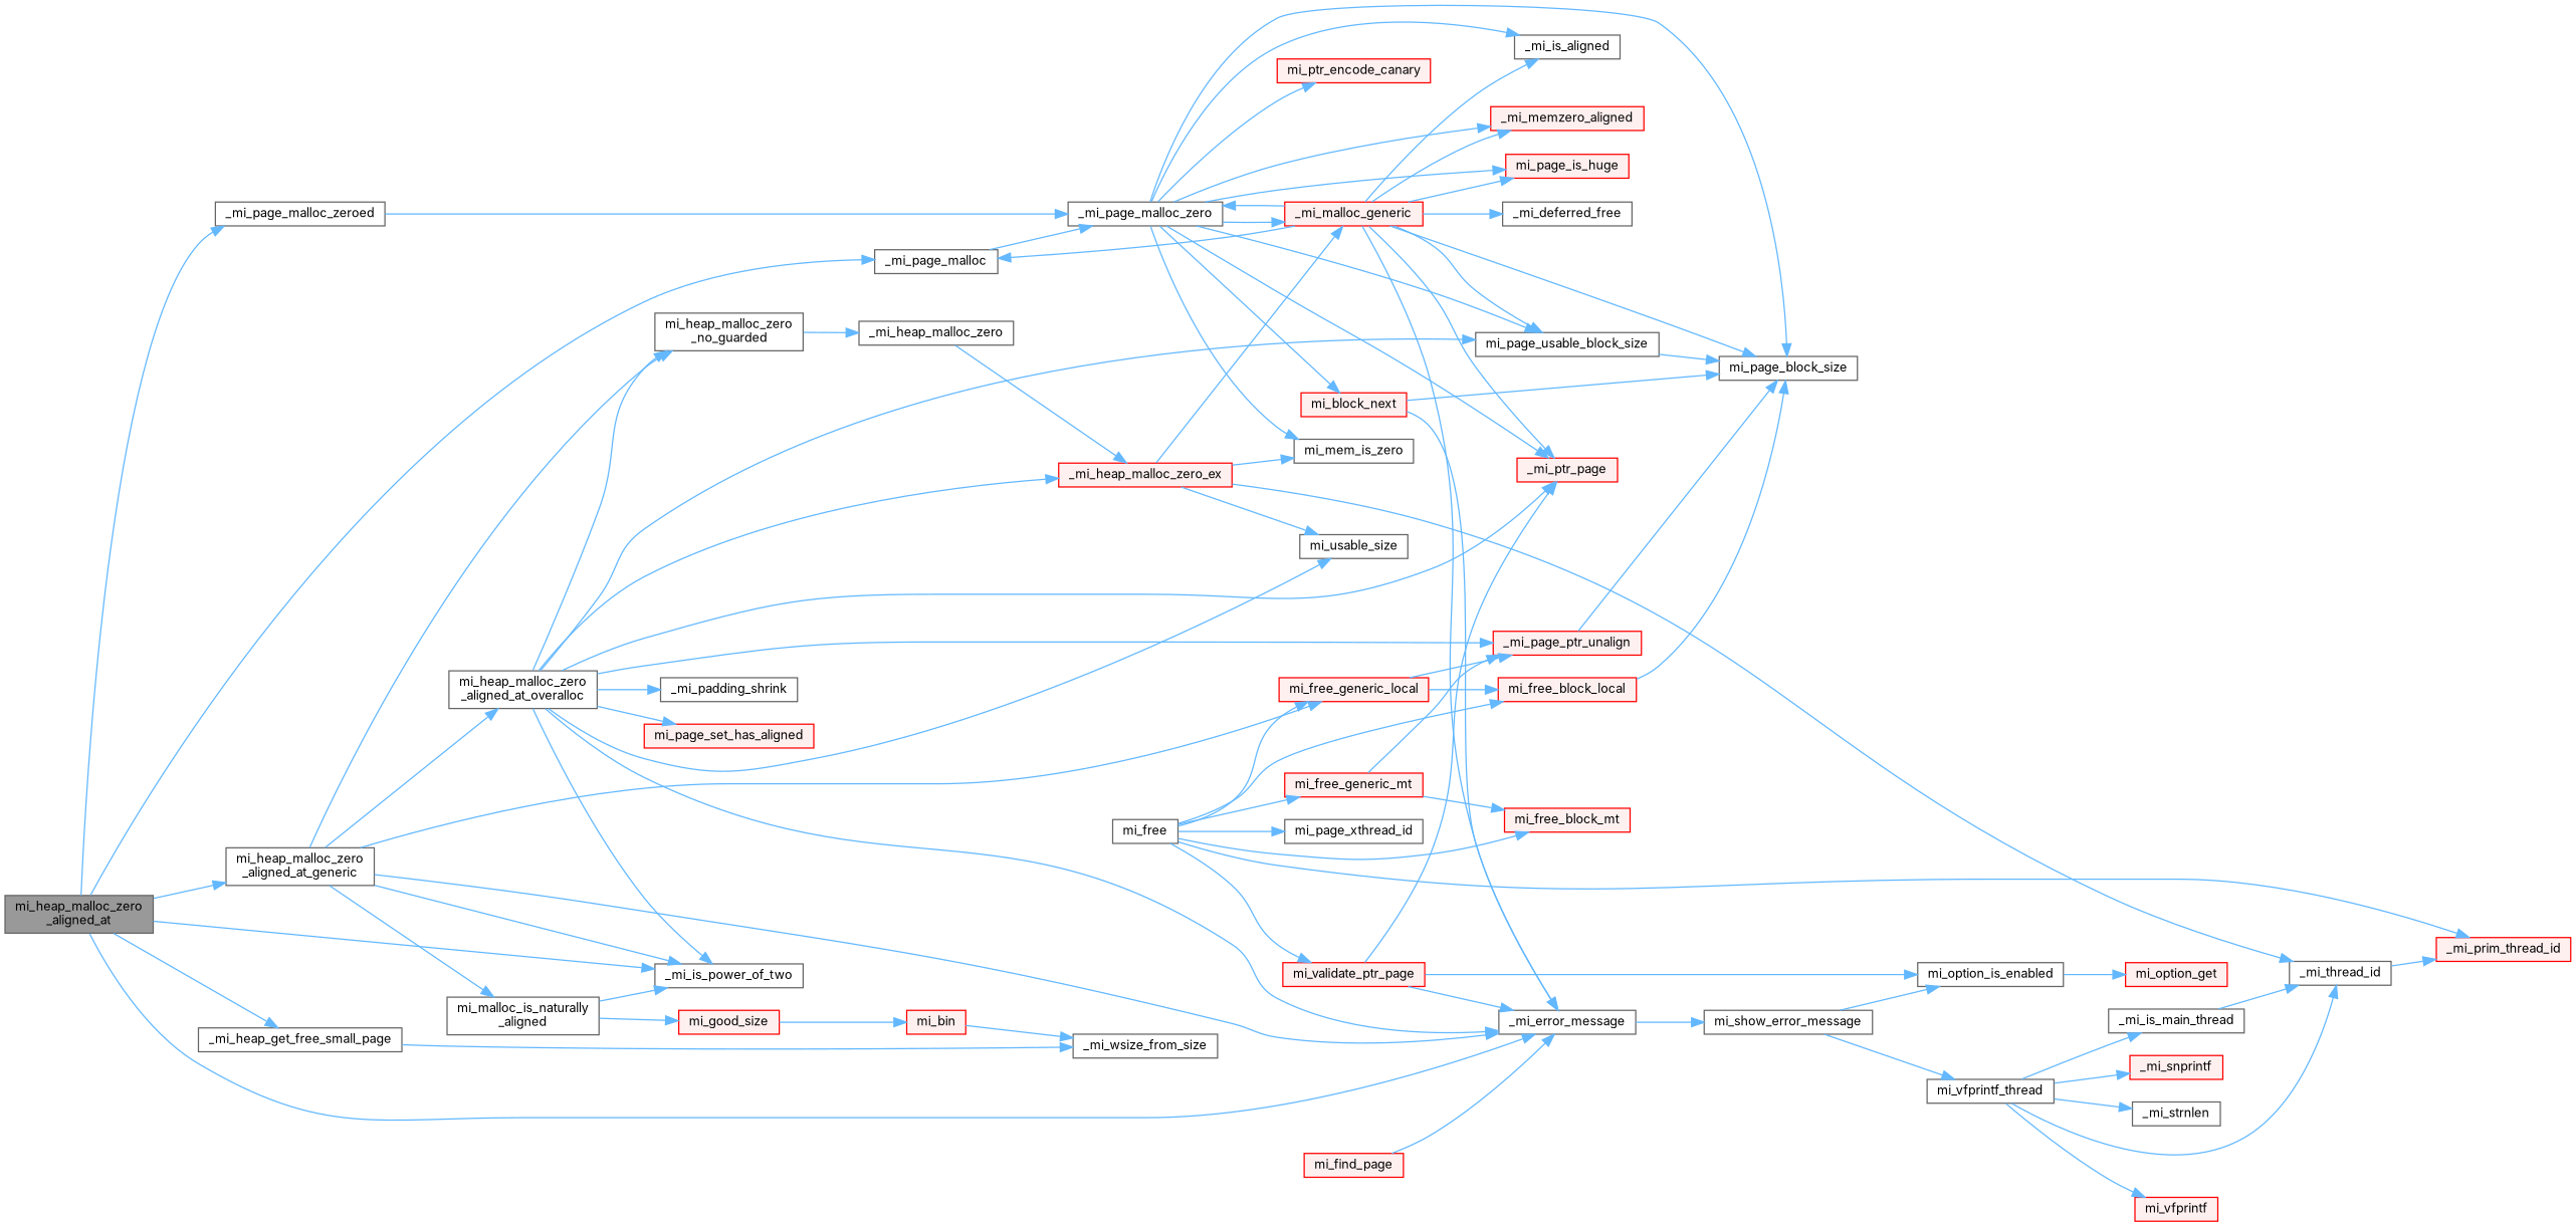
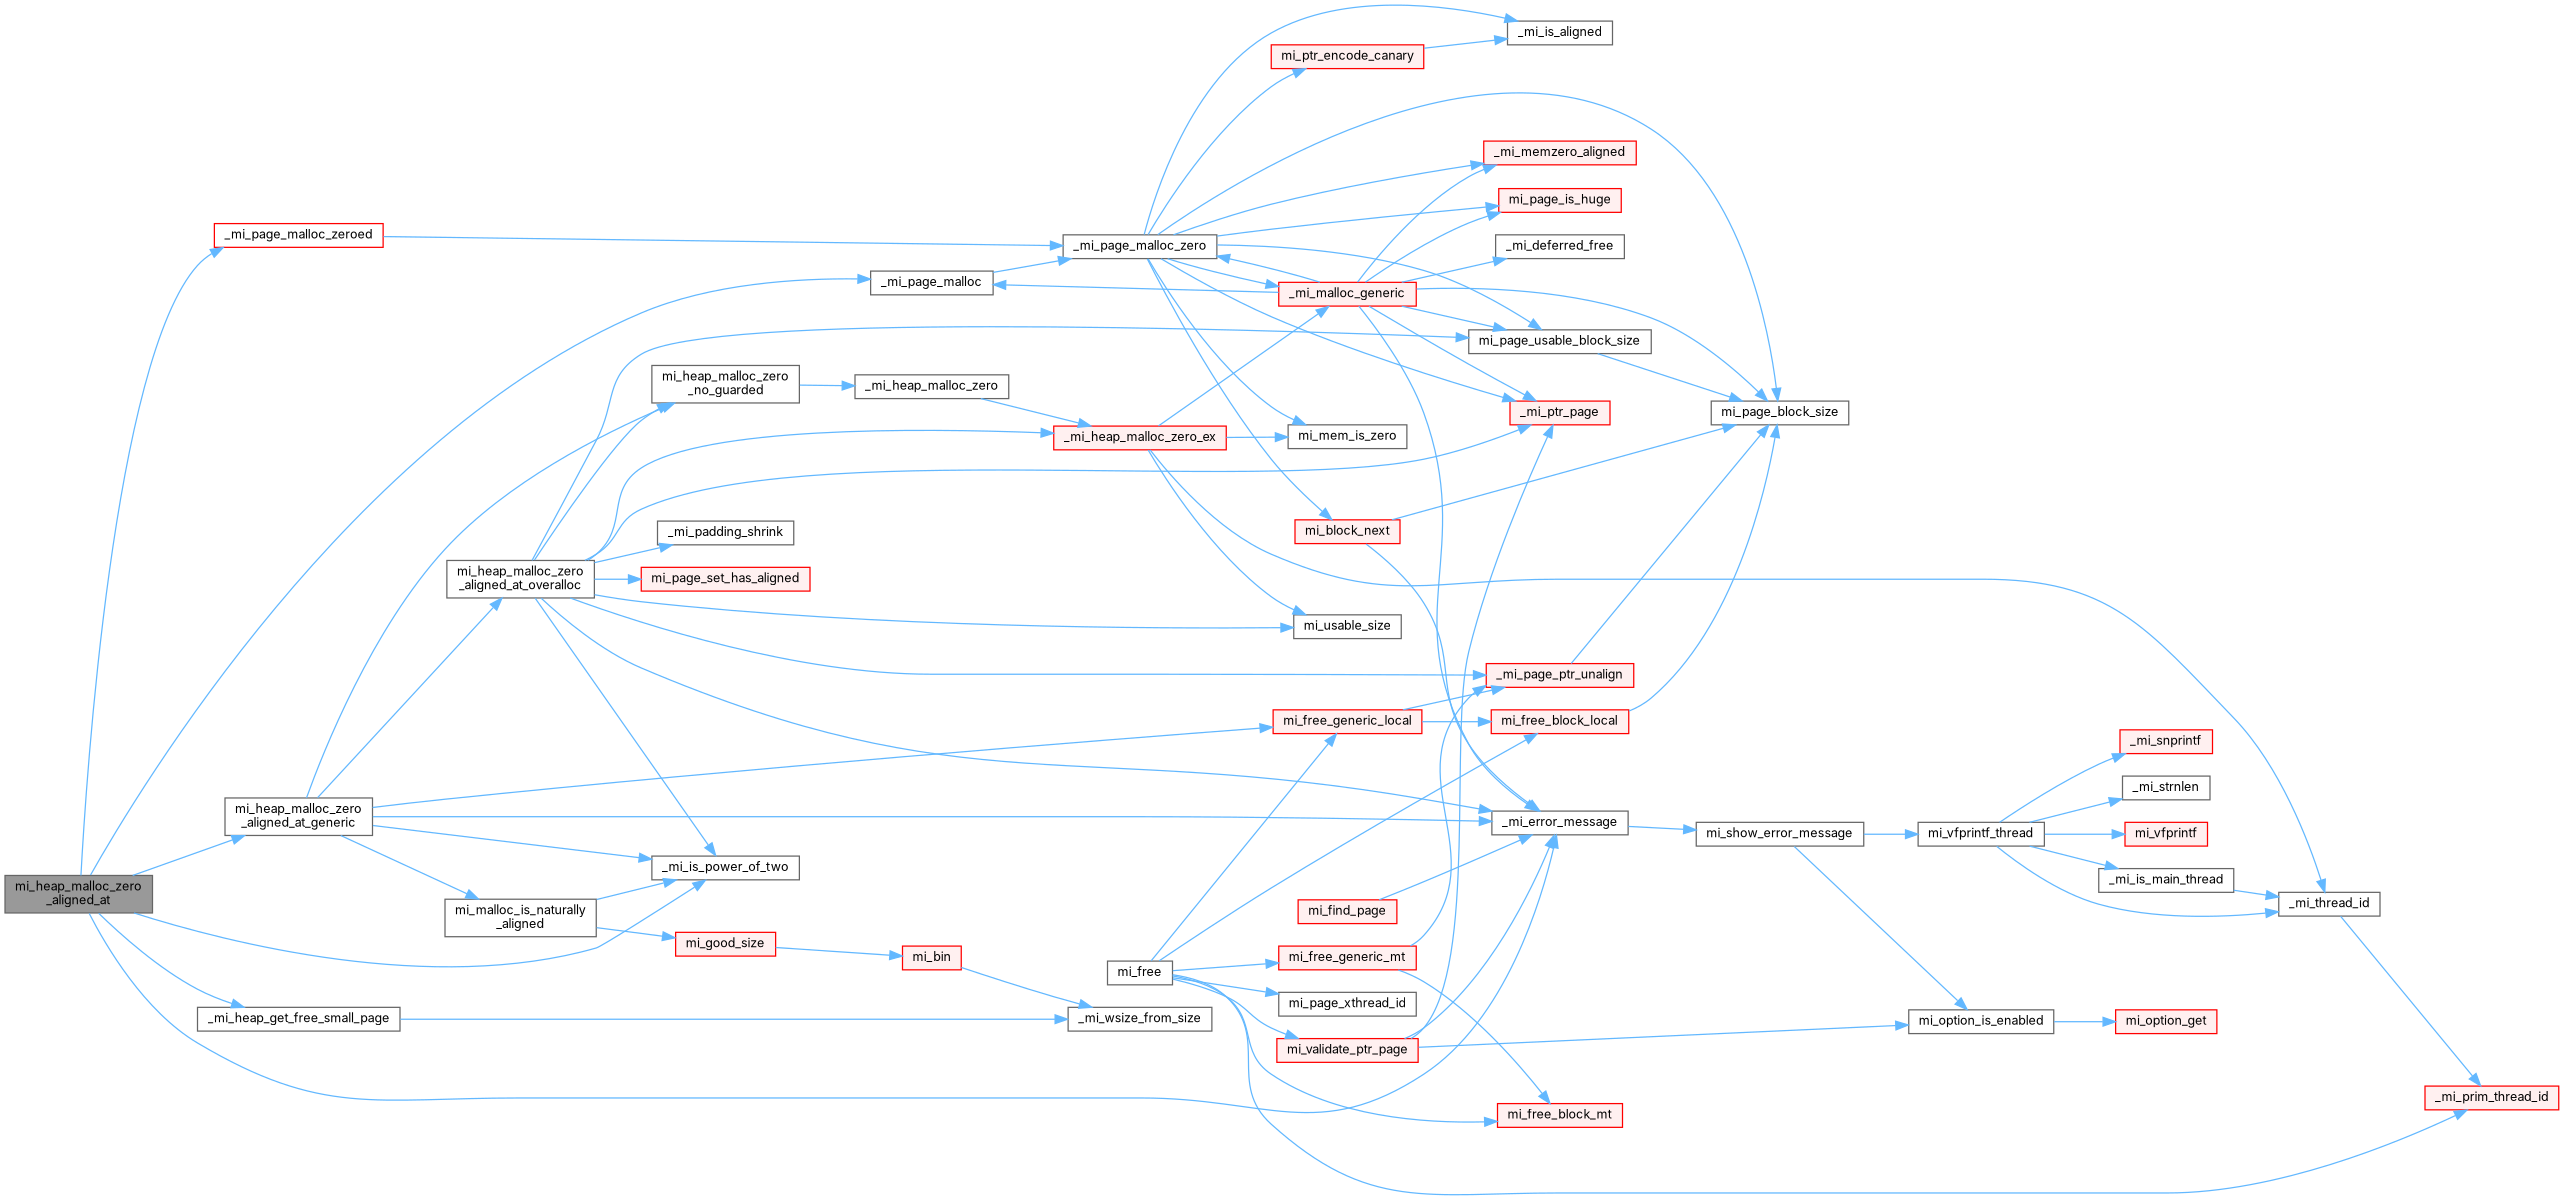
  digraph {
    fontname=Inter
    rankdir=LR
    node [color=grey40 fillcolor=white fontname=Inter fontsize=10 shape=box style=filled]
    edge [color=steelblue1 fontname=Inter fontsize=10 labelfontname=Helvetica labelfontsize=10 style=solid]
    n1 [color=gray40 fillcolor=grey60 fontcolor=black height=0.2 label="mi_heap_malloc_zero\l_aligned_at" width=0.4]
    n2 [height=0.2 label=_mi_error_message width=0.4]
    n3 [height=0.2 label=_mi_heap_get_free_small_page width=0.4]
    n4 [height=0.2 label=_mi_is_power_of_two width=0.4]
    n5 [height=0.2 label=_mi_page_malloc width=0.4]
-   n6 [height=0.2 label=_mi_page_malloc_zeroed width=0.4]
+   n6 [color=red height=0.2 label=_mi_page_malloc_zeroed width=0.4]
    n7 [height=0.2 label="mi_heap_malloc_zero\l_aligned_at_generic" width=0.4]
    n8 [height=0.2 label=mi_show_error_message width=0.4]
    n9 [height=0.2 label=_mi_wsize_from_size width=0.4]
    n10 [height=0.2 label=_mi_page_malloc_zero width=0.4]
    n11 [height=0.2 label="mi_heap_malloc_zero\l_aligned_at_overalloc" width=0.4]
    n12 [height=0.2 label="mi_heap_malloc_zero\l_no_guarded" width=0.4]
    n13 [height=0.2 label="mi_malloc_is_naturally\l_aligned" width=0.4]
    n14 [color=red fillcolor="#FFF0F0" height=0.2 label=mi_free_generic_local width=0.4]
    n15 [height=0.2 label=mi_option_is_enabled width=0.4]
    n16 [height=0.2 label=mi_vfprintf_thread width=0.4]
    n17 [color=red fillcolor="#FFF0F0" height=0.2 label=mi_option_get width=0.4]
    n18 [height=0.2 label=_mi_is_main_thread width=0.4]
    n19 [height=0.2 label=_mi_thread_id width=0.4]
    n20 [color=red fillcolor="#FFF0F0" height=0.2 label=_mi_snprintf width=0.4]
    n21 [height=0.2 label=_mi_strnlen width=0.4]
    n22 [color=red fillcolor="#FFF0F0" height=0.2 label=mi_vfprintf width=0.4]
    n23 [color=red fillcolor="#FFF0F0" height=0.2 label=_mi_prim_thread_id width=0.4]
    n24 [height=0.2 label=_mi_is_aligned width=0.4]
    n25 [color=red fillcolor="#FFF0F0" height=0.2 label=_mi_malloc_generic width=0.4]
    n26 [color=red fillcolor="#FFF0F0" height=0.2 label=_mi_memzero_aligned width=0.4]
    n27 [color=red fillcolor="#FFF0F0" height=0.2 label=_mi_ptr_page width=0.4]
    n28 [height=0.2 label=mi_page_block_size width=0.4]
    n29 [color=red fillcolor="#FFF0F0" height=0.2 label=mi_page_is_huge width=0.4]
    n30 [height=0.2 label=mi_page_usable_block_size width=0.4]
    n31 [color=red fillcolor="#FFF0F0" height=0.2 label=mi_block_next width=0.4]
    n32 [height=0.2 label=mi_mem_is_zero width=0.4]
    n33 [color=red fillcolor="#FFF0F0" height=0.2 label=mi_ptr_encode_canary width=0.4]
    n34 [height=0.2 label=_mi_deferred_free width=0.4]
    n35 [color=red fillcolor="#FFF0F0" height=0.2 label=mi_bin width=0.4]
    n36 [color=red fillcolor="#FFF0F0" height=0.2 label=mi_find_page width=0.4]
    n37 [height=0.2 label=mi_free width=0.4]
    n38 [color=red fillcolor="#FFF0F0" height=0.2 label=mi_free_block_local width=0.4]
    n39 [color=red fillcolor="#FFF0F0" height=0.2 label=mi_free_block_mt width=0.4]
    n40 [color=red fillcolor="#FFF0F0" height=0.2 label=mi_free_generic_mt width=0.4]
    n41 [height=0.2 label=mi_page_xthread_id width=0.4]
    n42 [color=red fillcolor="#FFF0F0" height=0.2 label=mi_validate_ptr_page width=0.4]
    n43 [color=red fillcolor="#FFF0F0" height=0.2 label=_mi_page_ptr_unalign width=0.4]
    n44 [color=red fillcolor="#FFF0F0" height=0.2 label=_mi_heap_malloc_zero_ex width=0.4]
    n45 [height=0.2 label=mi_usable_size width=0.4]
    n46 [height=0.2 label=_mi_padding_shrink width=0.4]
    n47 [color=red fillcolor="#FFF0F0" height=0.2 label=mi_page_set_has_aligned width=0.4]
    n48 [height=0.2 label=_mi_heap_malloc_zero width=0.4]
    n49 [color=red fillcolor="#FFF0F0" height=0.2 label=mi_good_size width=0.4]
    n1 -> n2
    n1 -> n3
    n1 -> n4
    n1 -> n5
    n1 -> n6
    n1 -> n7
    n2 -> n8
    n3 -> n9
    n5 -> n10
    n6 -> n10
    n7 -> n2
    n7 -> n4
    n7 -> n11
    n7 -> n12
    n7 -> n13
    n7 -> n14
    n8 -> n15
    n8 -> n16
    n10 -> n24
    n10 -> n25
    n10 -> n26
    n10 -> n27
    n10 -> n28
    n10 -> n29
    n10 -> n30
    n10 -> n31
    n10 -> n32
    n10 -> n33
    n11 -> n2
    n11 -> n4
    n11 -> n12
    n11 -> n27
    n11 -> n30
    n11 -> n43
    n11 -> n44
    n11 -> n45
    n11 -> n46
    n11 -> n47
    n12 -> n48
    n13 -> n4
    n13 -> n49
    n14 -> n38
    n14 -> n43
    n15 -> n17
    n16 -> n18
    n16 -> n19
    n16 -> n20
    n16 -> n21
    n16 -> n22
    n18 -> n19
    n19 -> n23
    n25 -> n2
    n25 -> n5
    n25 -> n10
-   n25 -> n24
+   n33 -> n24
    n25 -> n26
    n25 -> n27
    n25 -> n28
    n25 -> n29
    n25 -> n30
    n25 -> n34
    n30 -> n28
    n31 -> n2
    n31 -> n28
    n35 -> n9
    n36 -> n2
    n37 -> n14
    n37 -> n23
    n37 -> n38
    n37 -> n39
    n37 -> n40
    n37 -> n41
    n37 -> n42
    n38 -> n28
    n40 -> n39
    n40 -> n43
    n42 -> n2
    n42 -> n15
    n42 -> n27
    n43 -> n28
    n44 -> n19
    n44 -> n25
    n44 -> n32
    n44 -> n45
    n48 -> n44
    n49 -> n35
  }
